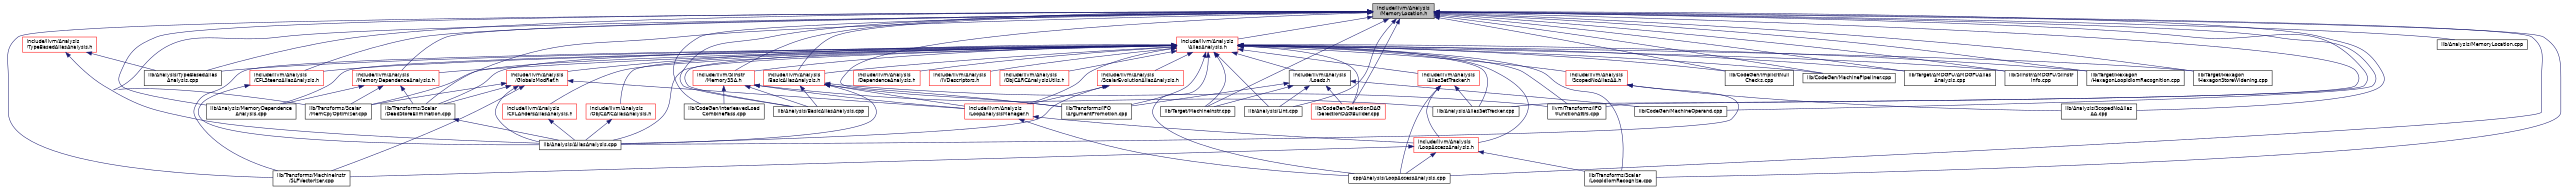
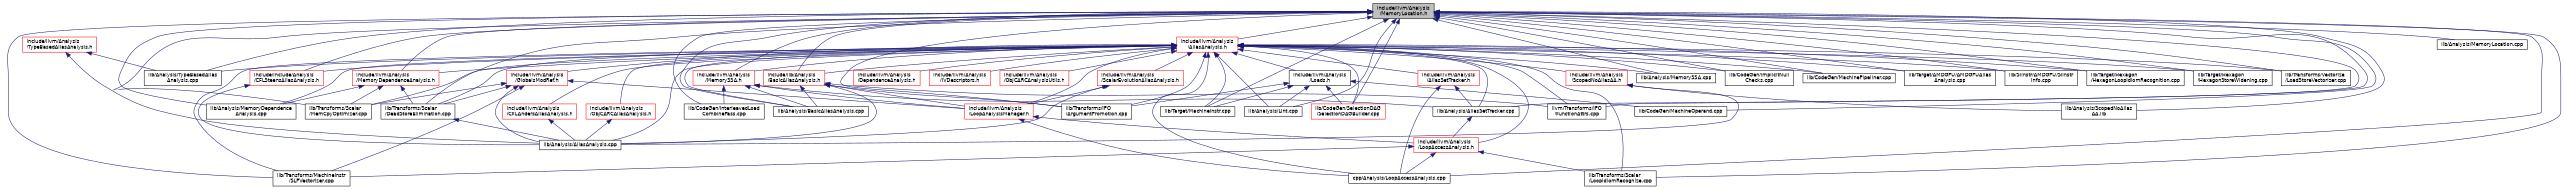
  digraph {
    node [color=black fontname=Helvetica fontsize=10 shape=box]
    edge [color=midnightblue dir=back fontname=Helvetica fontsize=10 labelfontname=Helvetica labelfontsize=10 style=solid]
    n1 [fillcolor=grey75 fontcolor=black height=0.2 label="include/llvm/Analysis\l/MemoryLocation.h" style=filled width=0.4]
    n2 [color=red height=0.2 label="include/llvm/Analysis\l/AliasAnalysis.h" width=0.4]
    n3 [height=0.2 label="cpp/Analysis/LoopAccessAnalysis.cpp" width=0.4]
    n4 [height=0.2 label="lib/Transforms/Scalar\l/LoopIdiomRecognize.cpp" width=0.4]
    n5 [height=0.2 label="lib/Transforms/MachineInstr\l/SLPVectorizer.cpp" width=0.4]
    n6 [height=0.2 label="lib/Analysis/AliasSetTracker.cpp" width=0.4]
-   n7 [color=red height=0.2 label="include/llvm/Analysis\l/BasicAliasAnalysis.h" width=0.4]
+   n7 [color=red height=0.2 label="include/lib/Analysis\l/BasicAliasAnalysis.h" width=0.4]
    n8 [height=0.2 label="lib/Analysis/BasicAliasAnalysis.cpp" width=0.4]
    n9 [height=0.2 label="lib/Transforms/IPO\l/ArgumentPromotion.cpp" width=0.4]
    n10 [height=0.2 label="llvm/Transforms/IPO\l/FunctionAttrs.cpp" width=0.4]
-   n11 [color=red height=0.2 label="include/llvm/Analysis\l/CFLSteensAliasAnalysis.h" width=0.4]
+   n11 [color=red height=0.2 label="include/include/Analysis\l/CFLSteensAliasAnalysis.h" width=0.4]
    n12 [height=0.2 label="lib/Transforms/Scalar\l/DeadStoreElimination.cpp" width=0.4]
    n13 [height=0.2 label="lib/Transforms/Scalar\l/MemCpyOptimizer.cpp" width=0.4]
    n14 [height=0.2 label="lib/Analysis/Lint.cpp" width=0.4]
    n15 [height=0.2 label="lib/Target/MachineInstr.cpp" width=0.4]
    n16 [height=0.2 label="lib/CodeGen/MachineOperand.cpp" width=0.4]
    n17 [color=red height=0.2 label="lib/CodeGen/SelectionDAG\l/SelectionDAGBuilder.cpp" width=0.4]
    n18 [color=red height=0.2 label="include/llvm/Analysis\l/MemoryDependenceAnalysis.h" width=0.4]
    n19 [height=0.2 label="lib/Analysis/MemoryDependence\lAnalysis.cpp" width=0.4]
-   n20 [color=red height=0.2 label="include/llvm/SIInstr\l/MemorySSA.h" width=0.4]
+   n20 [color=red height=0.2 label="include/llvm/Analysis\l/MemorySSA.h" width=0.4]
+   n21 [height=0.2 label="lib/Analysis/MemorySSA.cpp" width=0.4]
    n22 [height=0.2 label="lib/CodeGen/InterleavedLoad\lCombinePass.cpp" width=0.4]
-   n23 [height=0.2 label="lib/Analysis/ScopedNoAlias\lAA.cpp" width=0.4]
+   n23 [height=0.2 label="lib/Analysis/ScopedNoAlias\lAA.lib" width=0.4]
    n24 [height=0.2 label="lib/Analysis/TypeBasedAlias\lAnalysis.cpp" width=0.4]
    n25 [height=0.2 label="lib/CodeGen/ImplicitNull\lChecks.cpp" width=0.4]
    n26 [height=0.2 label="lib/CodeGen/MachinePipeliner.cpp" width=0.4]
    n27 [height=0.2 label="lib/Target/AMDGPU/AMDGPUAlias\lAnalysis.cpp" width=0.4]
    n28 [height=0.2 label="lib/SIInstr/AMDGPU/SIInstr\lInfo.cpp" width=0.4]
    n29 [height=0.2 label="lib/Target/Hexagon\l/HexagonLoopIdiomRecognition.cpp" width=0.4]
    n30 [height=0.2 label="lib/Target/Hexagon\l/HexagonStoreWidening.cpp" width=0.4]
+   n31 [height=0.2 label="lib/Transforms/Vectorize\l/LoadStoreVectorizer.cpp" width=0.4]
    n32 [height=0.2 label="lib/Analysis/MemoryLocation.cpp" width=0.4]
    n33 [height=0.2 label="lib/Analysis/AliasAnalysis.cpp" width=0.4]
    n34 [color=red height=0.2 label="include/llvm/Analysis\l/AliasSetTracker.h" width=0.4]
    n35 [color=red height=0.2 label="include/llvm/Analysis\l/LoopAccessAnalysis.h" width=0.4]
    n36 [color=red height=0.2 label="include/llvm/Analysis\l/LoopAnalysisManager.h" width=0.4]
    n37 [color=red height=0.2 label="include/llvm/Analysis\l/CFLAndersAliasAnalysis.h" width=0.4]
    n38 [color=red height=0.2 label="include/llvm/Analysis\l/DependenceAnalysis.h" width=0.4]
    n39 [color=red height=0.2 label="include/llvm/Analysis\l/GlobalsModRef.h" width=0.4]
    n40 [color=red height=0.2 label="include/llvm/Analysis\l/IVDescriptors.h" width=0.4]
    n41 [height=0.2 label="include/llvm/Analysis\l/Loads.h" width=0.4]
    n42 [color=red height=0.2 label="include/llvm/Analysis\l/ObjCARCAliasAnalysis.h" width=0.4]
    n43 [color=red height=0.2 label="include/llvm/Analysis\l/ObjCARCAnalysisUtils.h" width=0.4]
    n44 [color=red height=0.2 label="include/llvm/Analysis\l/ScalarEvolutionAliasAnalysis.h" width=0.4]
    n45 [color=red height=0.2 label="include/llvm/Analysis\l/ScopedNoAliasAA.h" width=0.4]
    n46 [color=red height=0.2 label="include/llvm/Analysis\l/TypeBasedAliasAnalysis.h" width=0.4]
    n1 -> n2
    n1 -> n3
    n1 -> n4
    n1 -> n5
    n1 -> n6
    n1 -> n7
    n1 -> n8
    n1 -> n9
    n1 -> n10
    n1 -> n11
    n1 -> n12
    n1 -> n13
    n1 -> n14
    n1 -> n15
    n1 -> n16
    n1 -> n17
    n1 -> n18
    n1 -> n19
    n1 -> n20
+   n1 -> n21
    n1 -> n22
    n1 -> n23
    n1 -> n24
    n1 -> n25
    n1 -> n26
    n1 -> n27
    n1 -> n28
    n1 -> n29
    n1 -> n30
+   n1 -> n31
    n1 -> n32
    n2 -> n3
    n2 -> n4
    n2 -> n5
    n2 -> n6
    n2 -> n7
    n2 -> n8
    n2 -> n9
    n2 -> n10
    n2 -> n11
    n2 -> n12
    n2 -> n13
    n2 -> n14
    n2 -> n15
    n2 -> n17
    n2 -> n18
    n2 -> n19
    n2 -> n20
+   n2 -> n21
    n2 -> n24
    n2 -> n25
    n2 -> n26
    n2 -> n27
    n2 -> n28
    n2 -> n29
    n2 -> n30
+   n2 -> n31
    n2 -> n33
    n2 -> n34
    n2 -> n35
    n2 -> n36
    n2 -> n37
    n2 -> n38
    n2 -> n39
    n2 -> n40
    n2 -> n41
    n2 -> n42
    n2 -> n43
    n2 -> n44
    n2 -> n45
    n7 -> n8
    n7 -> n9
    n7 -> n10
    n7 -> n33
    n7 -> n36
    n11 -> n33
    n12 -> n33
    n18 -> n12
    n18 -> n13
    n18 -> n19
    n20 -> n6
    n20 -> n8
    n20 -> n22
    n20 -> n36
    n34 -> n3
    n34 -> n6
-   n34 -> n35
+   n6 -> n35
    n35 -> n3
    n35 -> n4
    n35 -> n5
    n36 -> n3
    n36 -> n35
    n37 -> n33
    n39 -> n5
    n39 -> n12
    n39 -> n13
    n39 -> n33
    n39 -> n36
    n41 -> n9
    n41 -> n14
    n41 -> n15
    n41 -> n16
    n41 -> n17
    n42 -> n33
    n44 -> n33
    n44 -> n36
    n45 -> n23
    n45 -> n33
    n46 -> n24
    n46 -> n33
  }
